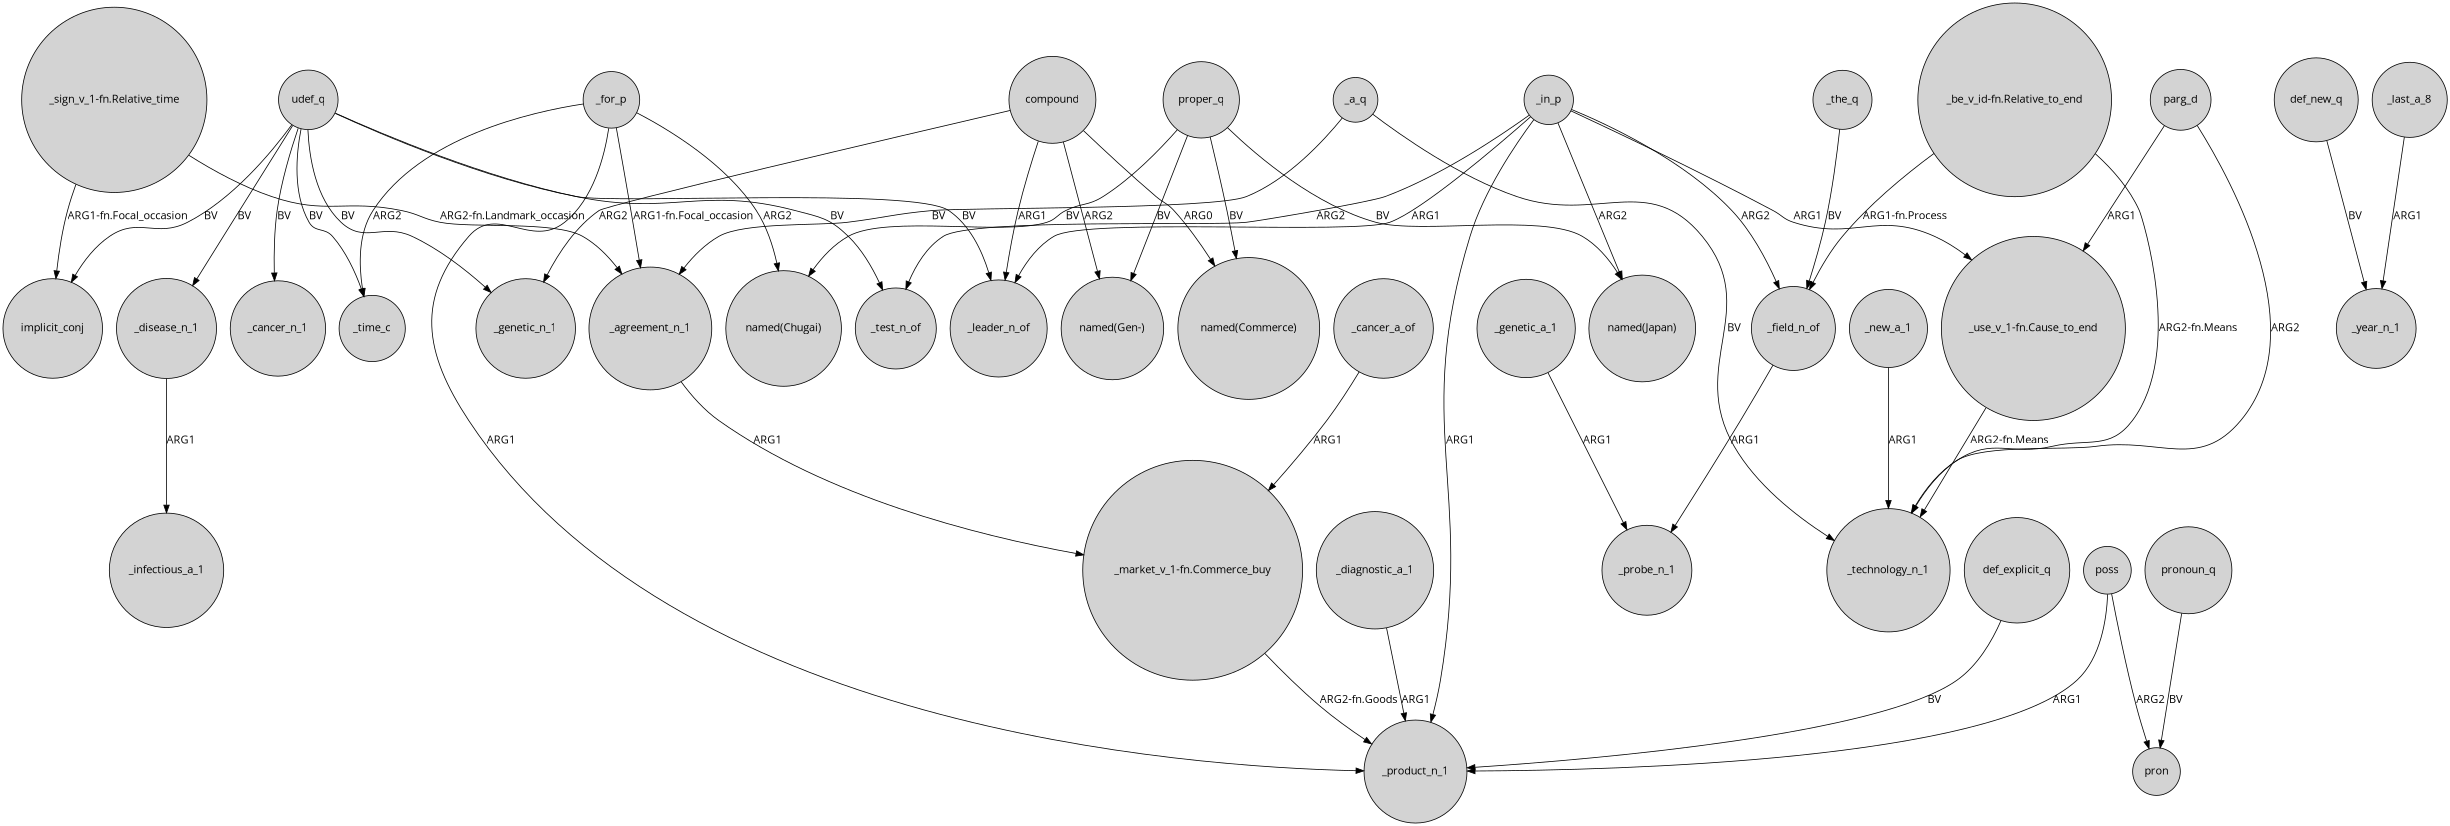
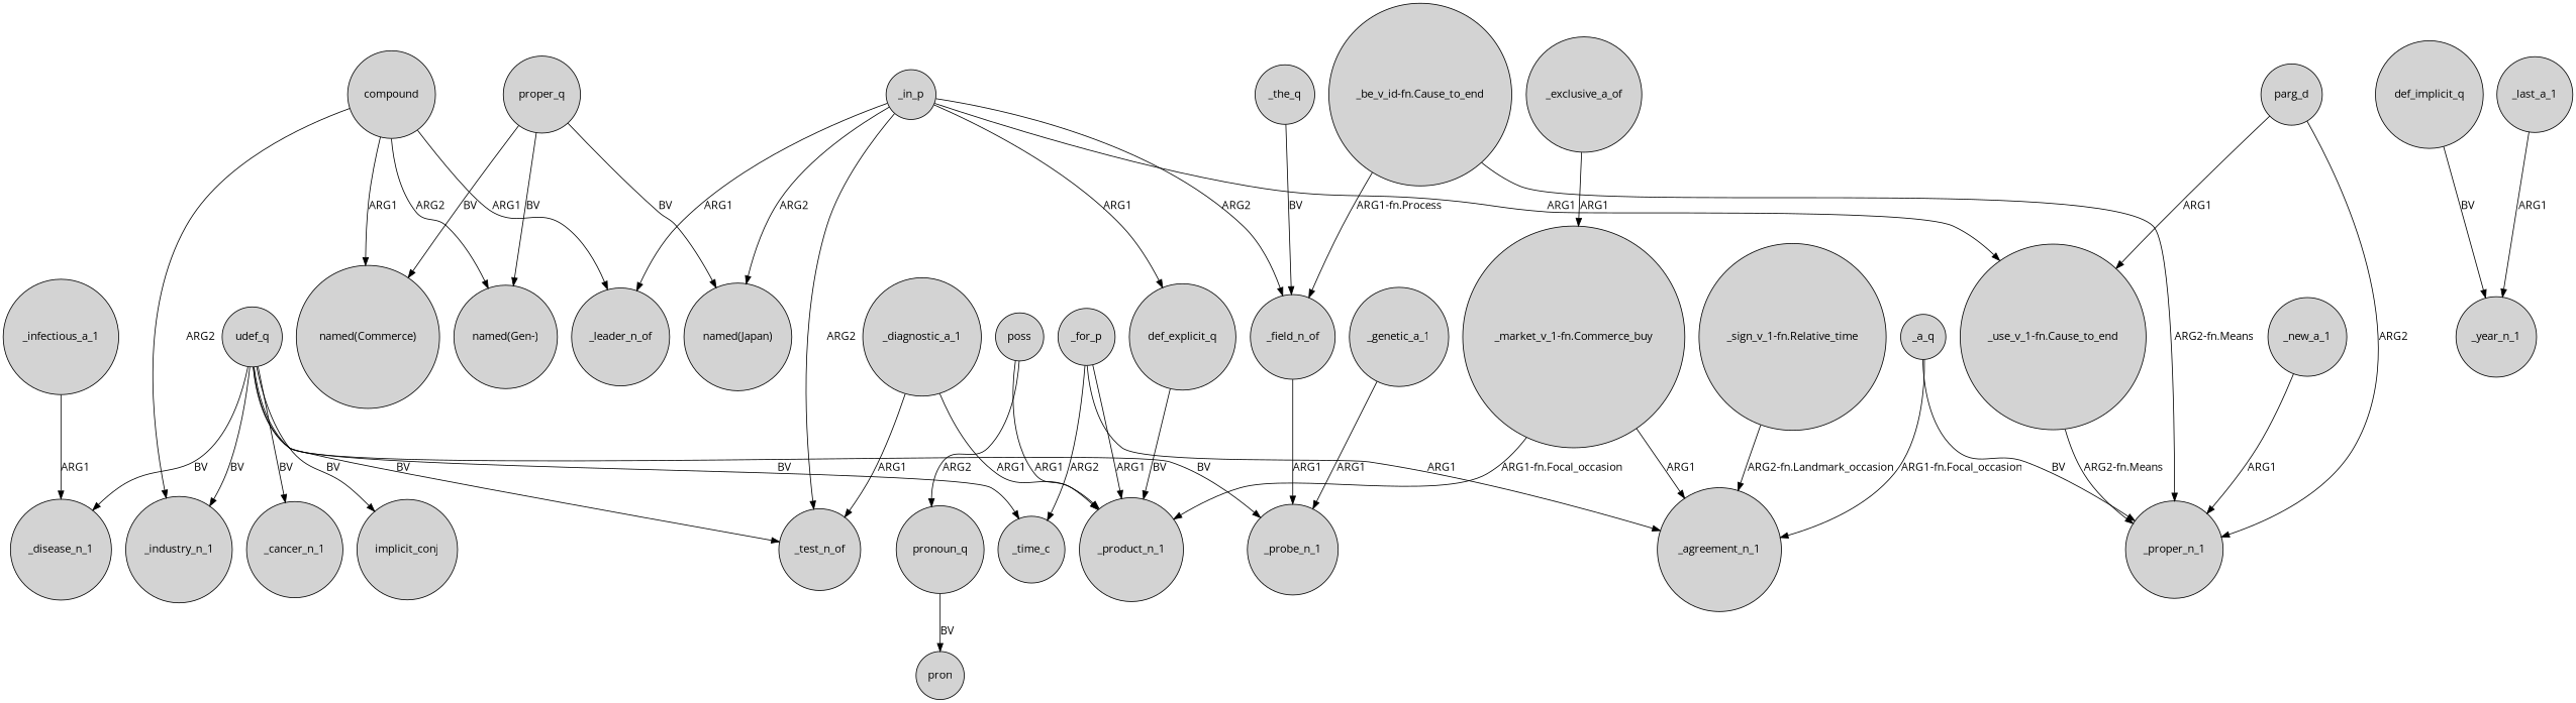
  digraph {
    fontname="Open Sans"
    node [fontname="Open Sans" shape=circle style=filled]
    edge [fontname="Open Sans"]
    udef_q
    _disease_n_1
    implicit_conj
-   _industry_n_1 [label=_genetic_n_1]
+   _industry_n_1
    _probe_n_1
    _test_n_of
    n7 [label=_time_c]
    _cancer_n_1
    def_explicit_q
    _product_n_1
-   "_be_v_id-fn.Cause_to_end" [label="_be_v_id-fn.Relative_to_end"]
-   _technology_n_1
+   "_be_v_id-fn.Cause_to_end"
+   _technology_n_1 [label=_proper_n_1]
    _field_n_of
    "_sign_v_1-fn.Relative_time"
    _agreement_n_1
    "_market_v_1-fn.Commerce_buy"
    compound
    n18 [label="named(Commerce)"]
    _leader_n_of
    "named(Gen-)"
    _for_p
-   "named(Chugai)"
-   def_implicit_q [label=def_new_q]
+   def_implicit_q
    _year_n_1
    _in_p
    "_use_v_1-fn.Cause_to_end"
    "named(Japan)"
    _diagnostic_a_1
    _new_a_1
    _infectious_a_1
    _a_q
    pronoun_q
    pron
    poss
    _genetic_a_1
    proper_q
    parg_d
-   _last_a_1 [label=_last_a_8]
+   _last_a_1
    _the_q
-   _exclusive_a_of [label=_cancer_a_of]
+   _exclusive_a_of
    udef_q -> _disease_n_1 [label=BV]
    udef_q -> implicit_conj [label=BV]
    udef_q -> _industry_n_1 [label=BV]
-   udef_q -> _leader_n_of [label=BV]
+   udef_q -> _probe_n_1 [label=BV]
    udef_q -> _test_n_of [label=BV]
    udef_q -> n7 [label=BV]
    udef_q -> _cancer_n_1 [label=BV]
    def_explicit_q -> _product_n_1 [label=BV]
    "_be_v_id-fn.Cause_to_end" -> _technology_n_1 [label="ARG2-fn.Means"]
    "_be_v_id-fn.Cause_to_end" -> _field_n_of [label="ARG1-fn.Process"]
    _field_n_of -> _probe_n_1 [label=ARG1]
-   "_sign_v_1-fn.Relative_time" -> implicit_conj [label="ARG1-fn.Focal_occasion"]
    "_sign_v_1-fn.Relative_time" -> _agreement_n_1 [label="ARG2-fn.Landmark_occasion"]
-   _agreement_n_1 -> "_market_v_1-fn.Commerce_buy" [label=ARG1]
-   "_market_v_1-fn.Commerce_buy" -> _product_n_1 [label="ARG2-fn.Goods"]
+   "_market_v_1-fn.Commerce_buy" -> _agreement_n_1 [label=ARG1]
+   "_market_v_1-fn.Commerce_buy" -> _product_n_1 [label="ARG1-fn.Focal_occasion"]
    compound -> _industry_n_1 [label=ARG2]
-   compound -> n18 [label=ARG0]
+   compound -> n18 [label=ARG1]
    compound -> _leader_n_of [label=ARG1]
    compound -> "named(Gen-)" [label=ARG2]
    _for_p -> n7 [label=ARG2]
    _for_p -> _product_n_1 [label=ARG1]
-   _for_p -> _agreement_n_1 [label="ARG1-fn.Focal_occasion"]
-   _for_p -> "named(Chugai)" [label=ARG2]
+   _for_p -> _agreement_n_1 [label=ARG1]
    def_implicit_q -> _year_n_1 [label=BV]
    _in_p -> _test_n_of [label=ARG2]
-   _in_p -> _product_n_1 [label=ARG1]
+   _in_p -> def_explicit_q [label=ARG1]
    _in_p -> _field_n_of [label=ARG2]
    _in_p -> _leader_n_of [label=ARG1]
    _in_p -> "_use_v_1-fn.Cause_to_end" [label=ARG1]
    _in_p -> "named(Japan)" [label=ARG2]
    "_use_v_1-fn.Cause_to_end" -> _technology_n_1 [label="ARG2-fn.Means"]
+   _diagnostic_a_1 -> _test_n_of [label=ARG1]
    _diagnostic_a_1 -> _product_n_1 [label=ARG1]
    _new_a_1 -> _technology_n_1 [label=ARG1]
-   _disease_n_1 -> _infectious_a_1 [label=ARG1]
+   _infectious_a_1 -> _disease_n_1 [label=ARG1]
    _a_q -> _technology_n_1 [label=BV]
-   _a_q -> _agreement_n_1 [label=BV]
+   _a_q -> _agreement_n_1 [label="ARG1-fn.Focal_occasion"]
    pronoun_q -> pron [label=BV]
    poss -> _product_n_1 [label=ARG1]
-   poss -> pron [label=ARG2]
+   poss -> pronoun_q [label=ARG2]
    _genetic_a_1 -> _probe_n_1 [label=ARG1]
    proper_q -> n18 [label=BV]
    proper_q -> "named(Gen-)" [label=BV]
-   proper_q -> "named(Chugai)" [label=BV]
    proper_q -> "named(Japan)" [label=BV]
    parg_d -> _technology_n_1 [label=ARG2]
    parg_d -> "_use_v_1-fn.Cause_to_end" [label=ARG1]
    _last_a_1 -> _year_n_1 [label=ARG1]
    _the_q -> _field_n_of [label=BV]
    _exclusive_a_of -> "_market_v_1-fn.Commerce_buy" [label=ARG1]
  }
